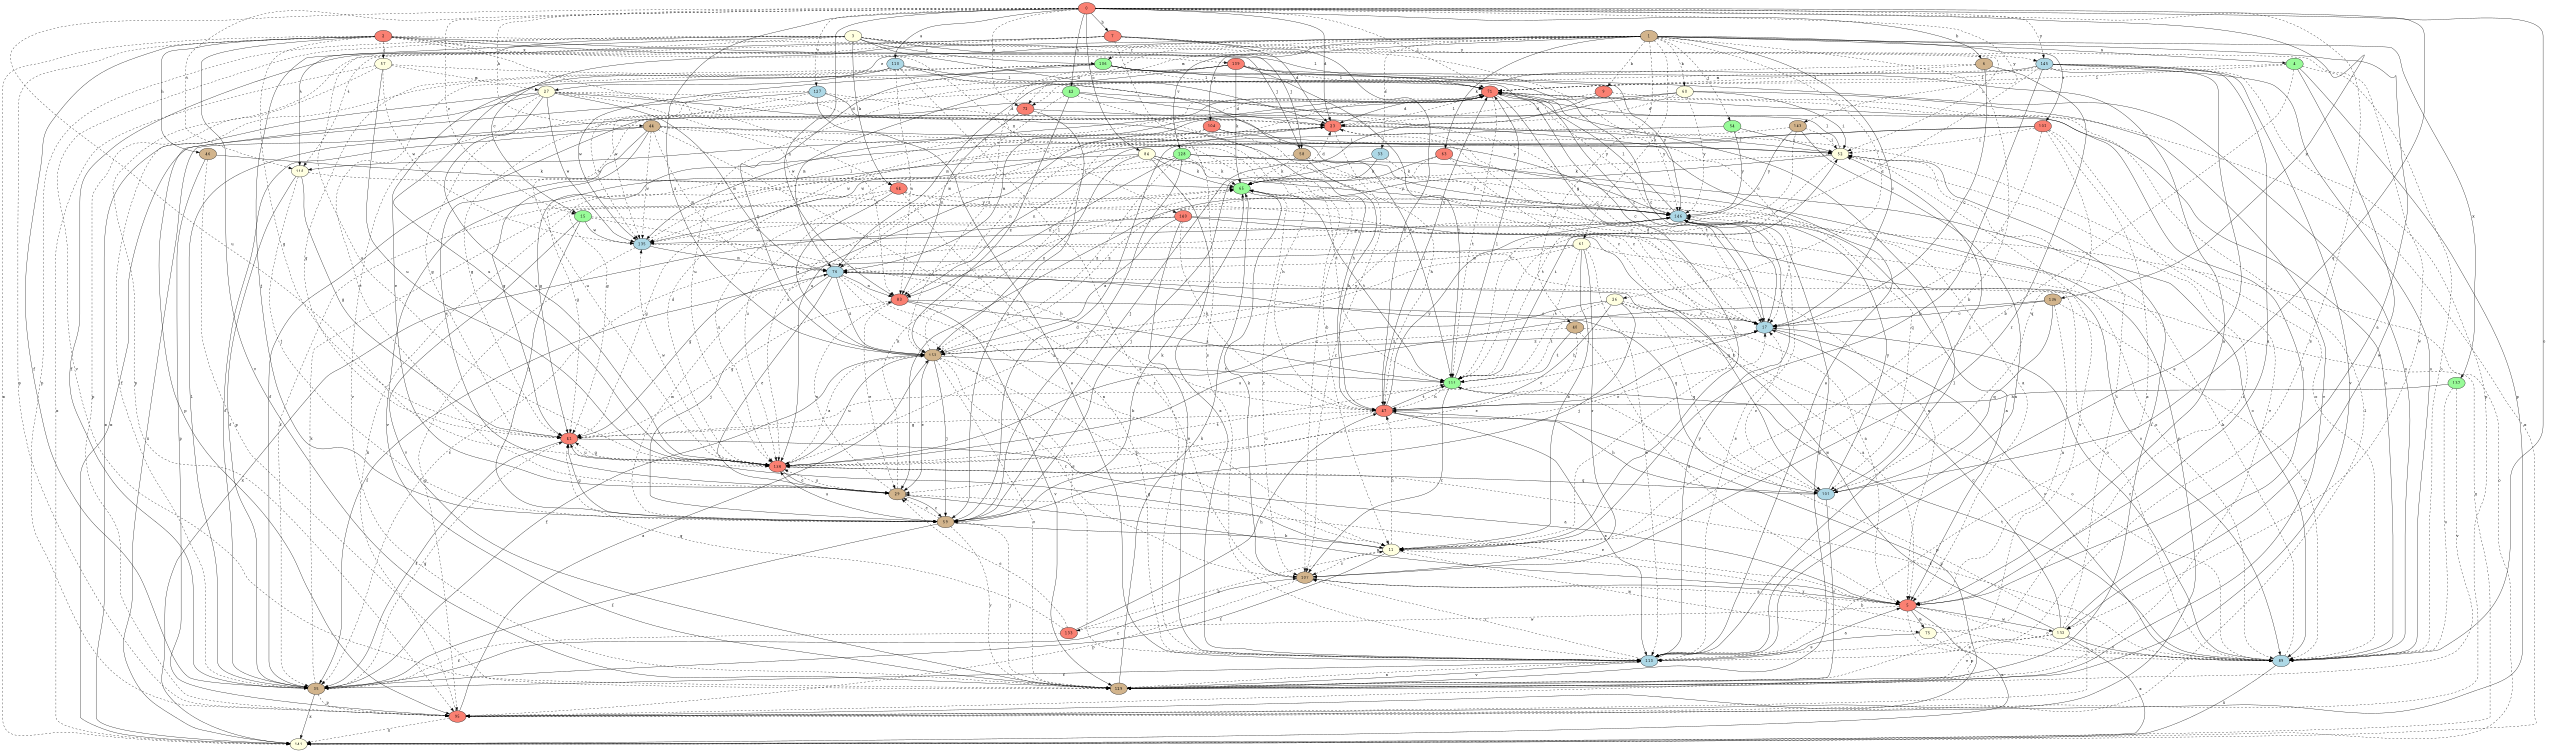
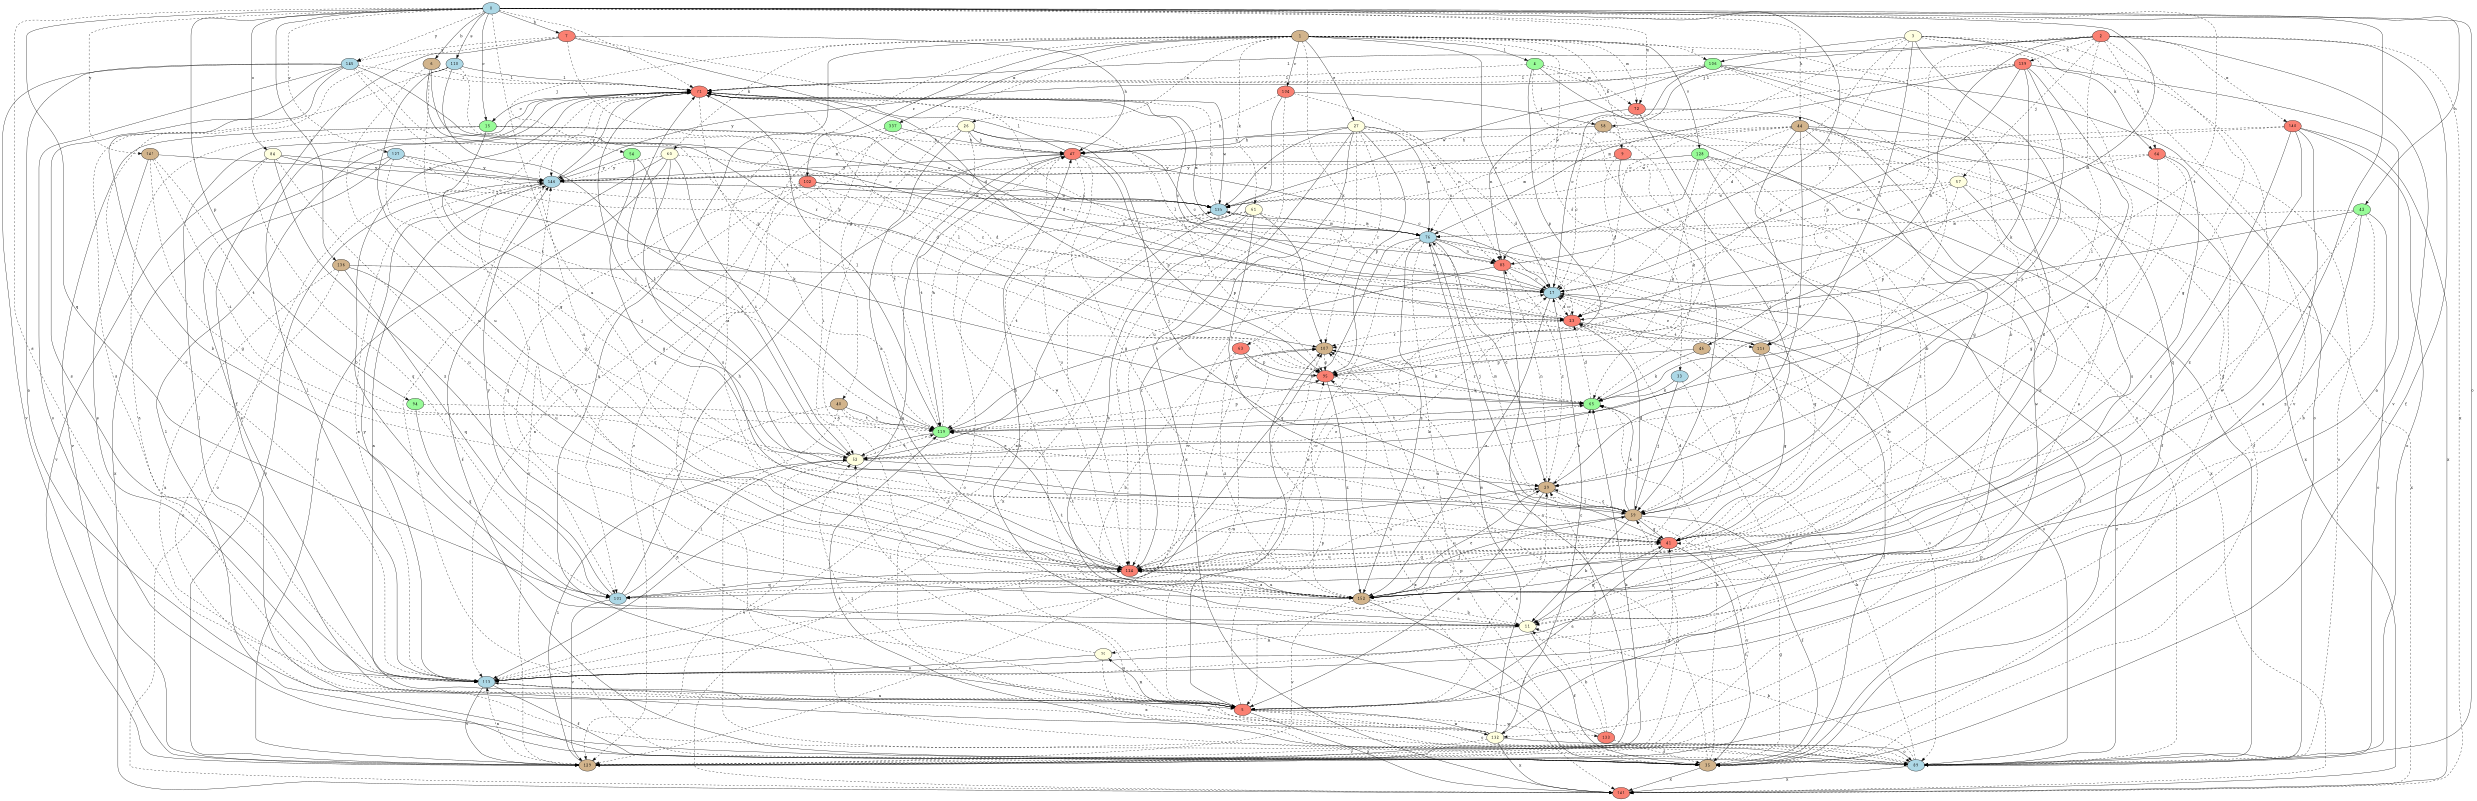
  strict digraph {
    fontname="Courier Prime"
    node [fillcolor=salmon fontname="Courier Prime" style=filled]
    edge [fontname="Courier Prime" style=solid]
-   0
+   0 [fillcolor=lightblue]
    6 [fillcolor=tan]
    7
    15 [fillcolor=palegreen]
    23
    42 [fillcolor=palegreen]
    44 [fillcolor=tan]
    71
    72
    83
    84 [fillcolor=lightyellow]
    89 [fillcolor=lightblue]
+   94 [fillcolor=palegreen]
    101 [fillcolor=lightblue]
    110 [fillcolor=lightblue]
    113 [fillcolor=lightblue]
-   118 [fillcolor=lightyellow]
+   118 [fillcolor=tan]
    124
    127 [fillcolor=lightblue]
    136 [fillcolor=tan]
    143 [fillcolor=tan]
    145 [fillcolor=lightblue]
    152 [fillcolor=tan]
    17 [fillcolor=lightblue]
    107 [fillcolor=tan]
    35 [fillcolor=tan]
    95
    47
    5
    129 [fillcolor=tan]
    59 [fillcolor=tan]
    135 [fillcolor=lightblue]
    11 [fillcolor=lightyellow]
    41
    76 [fillcolor=lightblue]
    52 [fillcolor=lightyellow]
-   141 [fillcolor=lightyellow]
+   141
    29 [fillcolor=tan]
    119 [fillcolor=palegreen]
    146 [fillcolor=lightblue]
    65 [fillcolor=palegreen]
    1 [fillcolor=tan]
    4 [fillcolor=palegreen]
    9
    26 [fillcolor=lightyellow]
    27 [fillcolor=lightyellow]
    33 [fillcolor=lightblue]
    40 [fillcolor=tan]
    54 [fillcolor=palegreen]
    60 [fillcolor=lightyellow]
    61 [fillcolor=lightyellow]
    63
    102
    104
    106 [fillcolor=palegreen]
    128 [fillcolor=palegreen]
-   137 [fillcolor=palegreen]
+   137 [fillcolor=palegreen label=337]
    132 [fillcolor=lightyellow]
    75 [fillcolor=lightyellow]
    133
    2
    46 [fillcolor=tan]
    57 [fillcolor=lightyellow]
    58 [fillcolor=tan]
    64
    139
    140
    3 [fillcolor=lightyellow]
    0 -> 6 [label=b]
    0 -> 7 [label=b]
-   0 -> 15 [label=c style=dashed]
+   0 -> 15 [label=c]
    0 -> 23 [label=d]
    0 -> 42 [label=h]
    0 -> 44 [label=h style=dashed]
    0 -> 71 [label=l style=dashed]
    0 -> 72 [label=m style=dashed]
    0 -> 83 [label=n]
    0 -> 84 [label=o]
    0 -> 89 [label=o]
+   0 -> 94 [label=p]
    0 -> 101 [label=q]
    0 -> 110 [label=s]
    0 -> 113 [label=s style=dashed]
    0 -> 118 [label=t style=dashed]
    0 -> 124 [label=u style=dashed]
    0 -> 127 [label=v style=dashed]
    0 -> 136 [label=x]
    0 -> 143 [label=y style=dashed]
    0 -> 145 [label=y style=dashed]
    0 -> 152 [label=z]
    6 -> 71 [label=l style=dashed]
    6 -> 124 [label=u style=dashed]
    6 -> 17 [label=c]
    6 -> 107 [label=r]
    7 -> 23 [label=d]
    7 -> 113 [label=s style=dashed]
    7 -> 118 [label=t style=dashed]
    7 -> 145 [label=y style=dashed]
    7 -> 35 [label=f]
    7 -> 95 [label=p style=dashed]
    7 -> 47 [label=h]
    15 -> 47 [label=h style=dashed]
    15 -> 5 [label=a style=dashed]
    15 -> 129 [label=v]
    15 -> 59 [label=j]
    15 -> 135 [label=w]
    23 -> 71 [label=l style=dashed]
    23 -> 89 [label=o style=dashed]
    23 -> 118 [label=t]
    23 -> 17 [label=c style=dashed]
    23 -> 107 [label=r style=dashed]
    23 -> 135 [label=w style=dashed]
    42 -> 23 [label=d]
    42 -> 89 [label=o]
    42 -> 152 [label=z]
    42 -> 11 [label=b style=dashed]
    42 -> 41 [label=g style=dashed]
    42 -> 76 [label=m style=dashed]
    44 -> 113 [label=s style=dashed]
    44 -> 35 [label=f]
    44 -> 47 [label=h style=dashed]
    44 -> 135 [label=w style=dashed]
    44 -> 41 [label=g]
    44 -> 76 [label=m style=dashed]
    44 -> 52 [label=i]
    44 -> 141 [label=x]
    44 -> 29 [label=e]
    44 -> 119 [label=t style=dashed]
    71 -> 23 [label=d]
    71 -> 124 [label=u style=dashed]
    71 -> 17 [label=c]
    71 -> 135 [label=w]
    71 -> 11 [label=b]
    71 -> 76 [label=m]
-   23 -> 52 [label=i]
+   71 -> 52 [label=i]
    71 -> 119 [label=t style=dashed]
    71 -> 146 [label=y style=dashed]
    72 -> 83 [label=n]
    72 -> 113 [label=s]
    72 -> 59 [label=j]
    83 -> 17 [label=c]
    83 -> 129 [label=v]
    83 -> 41 [label=g style=dashed]
    83 -> 29 [label=e style=dashed]
    83 -> 119 [label=t]
    84 -> 101 [label=q style=dashed]
-   84 -> 113 [label=s]
    84 -> 124 [label=u style=dashed]
    84 -> 152 [label=z]
    84 -> 129 [label=v]
    84 -> 146 [label=y]
    84 -> 65 [label=k]
-   89 -> 124 [label=f style=dashed]
+   89 -> 124 [label=u style=dashed]
    89 -> 17 [label=c]
    89 -> 11 [label=b style=dashed]
    89 -> 141 [label=x]
    89 -> 119 [label=t]
    89 -> 65 [label=k style=dashed]
+   94 -> 101 [label=q]
+   94 -> 119 [label=t style=dashed]
    101 -> 17 [label=c style=dashed]
    101 -> 47 [label=h]
    101 -> 129 [label=v]
    101 -> 52 [label=i]
    101 -> 146 [label=y]
    110 -> 71 [label=l]
    110 -> 83 [label=n style=dashed]
    110 -> 113 [label=s style=dashed]
    110 -> 124 [label=u]
    110 -> 41 [label=g style=dashed]
    110 -> 119 [label=t]
    113 -> 71 [label=l]
    113 -> 107 [label=r style=dashed]
    113 -> 35 [label=f]
    113 -> 5 [label=a]
    113 -> 129 [label=v]
    113 -> 146 [label=y]
    118 -> 17 [label=c style=dashed]
    118 -> 35 [label=f]
    118 -> 59 [label=j style=dashed]
    118 -> 41 [label=g]
    124 -> 23 [label=d style=dashed]
    124 -> 101 [label=q]
    124 -> 152 [label=z style=dashed]
    124 -> 17 [label=c style=dashed]
    124 -> 135 [label=w style=dashed]
    124 -> 41 [label=g style=dashed]
    124 -> 29 [label=e]
    124 -> 119 [label=t style=dashed]
    127 -> 23 [label=d style=dashed]
    127 -> 113 [label=s]
    127 -> 135 [label=w style=dashed]
    127 -> 41 [label=g style=dashed]
    127 -> 141 [label=x]
    127 -> 146 [label=y]
    136 -> 89 [label=o style=dashed]
    136 -> 101 [label=q]
    136 -> 124 [label=u]
    136 -> 17 [label=c]
    136 -> 5 [label=a style=dashed]
    143 -> 113 [label=s]
    143 -> 41 [label=g style=dashed]
    143 -> 52 [label=i style=dashed]
    143 -> 119 [label=t style=dashed]
    143 -> 146 [label=y]
    145 -> 71 [label=l style=dashed]
    145 -> 89 [label=o]
    145 -> 113 [label=s]
    145 -> 95 [label=p style=dashed]
    145 -> 5 [label=a]
    145 -> 129 [label=v]
    145 -> 11 [label=b]
    145 -> 76 [label=m]
    145 -> 119 [label=t style=dashed]
    152 -> 71 [label=l style=dashed]
    152 -> 124 [label=u]
    152 -> 107 [label=r style=dashed]
    152 -> 35 [label=f]
    152 -> 129 [label=v style=dashed]
    152 -> 59 [label=j]
    152 -> 11 [label=b style=dashed]
    152 -> 29 [label=e]
    152 -> 119 [label=t]
    152 -> 146 [label=y style=dashed]
    17 -> 23 [label=d style=dashed]
    17 -> 89 [label=o]
    17 -> 152 [label=z]
    107 -> 95 [label=p style=dashed]
    107 -> 5 [label=a style=dashed]
    107 -> 65 [label=k]
    35 -> 71 [label=l]
-   35 -> 107 [label=r]
+   35 -> 107 [label=r style=dashed]
    35 -> 95 [label=p style=dashed]
    35 -> 41 [label=g style=dashed]
    35 -> 141 [label=x]
    35 -> 65 [label=k style=dashed]
    95 -> 71 [label=l style=dashed]
    95 -> 152 [label=z]
    95 -> 141 [label=x style=dashed]
    95 -> 65 [label=k style=dashed]
    47 -> 71 [label=l]
    47 -> 113 [label=s]
    47 -> 124 [label=u style=dashed]
    47 -> 17 [label=c]
    47 -> 95 [label=p]
    47 -> 41 [label=g style=dashed]
    47 -> 119 [label=t]
    47 -> 146 [label=y]
    5 -> 89 [label=o style=dashed]
    5 -> 107 [label=r]
    5 -> 95 [label=p style=dashed]
    5 -> 141 [label=x]
    5 -> 29 [label=e style=dashed]
    5 -> 132 [label=w]
    5 -> 75 [label=m]
    5 -> 133 [label=w style=dashed]
    129 -> 113 [label=s style=dashed]
    129 -> 59 [label=j style=dashed]
    129 -> 52 [label=i]
    129 -> 146 [label=y]
    129 -> 65 [label=k]
    59 -> 23 [label=d]
    59 -> 124 [label=u]
    59 -> 35 [label=f]
    59 -> 129 [label=v style=dashed]
    59 -> 11 [label=b]
    59 -> 41 [label=g]
    59 -> 76 [label=m style=dashed]
    59 -> 29 [label=e style=dashed]
    59 -> 65 [label=k]
    135 -> 71 [label=l style=dashed]
    135 -> 89 [label=o style=dashed]
    135 -> 95 [label=p style=dashed]
    135 -> 76 [label=m]
    11 -> 107 [label=r style=dashed]
    11 -> 35 [label=f]
    11 -> 47 [label=h style=dashed]
    11 -> 41 [label=g]
    11 -> 75 [label=m style=dashed]
    41 -> 124 [label=u style=dashed]
    41 -> 17 [label=c style=dashed]
    41 -> 35 [label=f]
    41 -> 5 [label=a]
    76 -> 83 [label=n]
    76 -> 101 [label=q]
    76 -> 113 [label=s style=dashed]
    76 -> 152 [label=z]
    76 -> 35 [label=f]
    76 -> 5 [label=a style=dashed]
    76 -> 59 [label=j]
    76 -> 11 [label=b style=dashed]
    76 -> 29 [label=e]
    52 -> 71 [label=l]
    52 -> 129 [label=v style=dashed]
    52 -> 29 [label=e]
    52 -> 119 [label=t style=dashed]
    52 -> 65 [label=k style=dashed]
    141 -> 146 [label=o style=dashed]
    29 -> 83 [label=n style=dashed]
    29 -> 124 [label=u style=dashed]
    29 -> 5 [label=a]
-   29 -> 59 [label=c]
+   29 -> 59 [label=j]
    29 -> 65 [label=k style=dashed]
    119 -> 71 [label=l]
    119 -> 107 [label=r]
    119 -> 95 [label=p style=dashed]
    119 -> 47 [label=h style=dashed]
    119 -> 52 [label=i]
    146 -> 71 [label=l]
    146 -> 113 [label=s style=dashed]
    146 -> 35 [label=f style=dashed]
    146 -> 5 [label=a]
    146 -> 135 [label=w]
    65 -> 23 [label=d style=dashed]
    65 -> 107 [label=r style=dashed]
    65 -> 119 [label=t]
-   65 -> 146 [label=y]
-   1 -> 15 [label=c]
+   71 -> 15 [label=c]
    1 -> 72 [label=m style=dashed]
    1 -> 152 [label=z style=dashed]
    1 -> 17 [label=c]
    1 -> 5 [label=a]
    1 -> 11 [label=b style=dashed]
-   1 -> 4 [label=a]
+   1 -> 4 [label=l]
    1 -> 9 [label=b style=dashed]
    1 -> 26 [label=e style=dashed]
    1 -> 27 [label=e]
    1 -> 33 [label=f style=dashed]
    1 -> 40 [label=g style=dashed]
    1 -> 54 [label=j style=dashed]
    1 -> 60 [label=k style=dashed]
    1 -> 61 [label=k style=dashed]
-   1 -> 63 [label=k]
+   1 -> 63 [label=k style=dashed]
    1 -> 102 [label=r]
    1 -> 104 [label=r]
    1 -> 106 [label=r style=dashed]
    1 -> 128 [label=v]
    1 -> 137 [label=x]
    4 -> 71 [label=l style=dashed]
    4 -> 72 [label=m style=dashed]
    4 -> 89 [label=o style=dashed]
    4 -> 95 [label=p]
    4 -> 11 [label=b style=dashed]
    4 -> 132 [label=w]
    9 -> 23 [label=d style=dashed]
    9 -> 59 [label=j]
    9 -> 141 [label=x style=dashed]
    9 -> 146 [label=y style=dashed]
    26 -> 101 [label=q style=dashed]
    26 -> 124 [label=u]
-   26 -> 17 [label=c style=dashed]
+   26 -> 17 [label=c]
    26 -> 47 [label=h]
    26 -> 5 [label=a style=dashed]
    26 -> 59 [label=j]
    26 -> 119 [label=t style=dashed]
    27 -> 23 [label=d style=dashed]
    27 -> 83 [label=n style=dashed]
    27 -> 124 [label=u]
    27 -> 107 [label=r style=dashed]
    27 -> 95 [label=p]
    27 -> 47 [label=h]
    27 -> 129 [label=v style=dashed]
    27 -> 135 [label=w]
    27 -> 76 [label=m]
    27 -> 141 [label=x]
    33 -> 5 [label=a style=dashed]
    33 -> 59 [label=j]
    33 -> 65 [label=k]
    40 -> 89 [label=o style=dashed]
    40 -> 152 [label=z style=dashed]
    40 -> 5 [label=a style=dashed]
    40 -> 29 [label=e style=dashed]
    40 -> 119 [label=t]
    54 -> 41 [label=g]
    54 -> 52 [label=i]
    54 -> 146 [label=y]
    60 -> 23 [label=d style=dashed]
    60 -> 124 [label=u]
    60 -> 35 [label=f]
    60 -> 129 [label=v]
    60 -> 52 [label=i]
    60 -> 146 [label=y style=dashed]
    61 -> 113 [label=s style=dashed]
    61 -> 124 [label=u style=dashed]
    61 -> 107 [label=r]
    61 -> 11 [label=b]
    61 -> 41 [label=g]
    61 -> 76 [label=m style=dashed]
    61 -> 141 [label=x style=dashed]
    61 -> 119 [label=t style=dashed]
    63 -> 152 [label=z style=dashed]
    63 -> 95 [label=p]
    63 -> 11 [label=b style=dashed]
    63 -> 65 [label=k]
    102 -> 83 [label=n]
    102 -> 101 [label=q style=dashed]
    102 -> 113 [label=s style=dashed]
    102 -> 17 [label=c style=dashed]
    102 -> 129 [label=v style=dashed]
    102 -> 135 [label=w]
    102 -> 52 [label=i style=dashed]
    104 -> 83 [label=n style=dashed]
    104 -> 124 [label=u style=dashed]
    104 -> 47 [label=h style=dashed]
    104 -> 52 [label=i]
    106 -> 71 [label=l style=dashed]
    106 -> 89 [label=o]
    106 -> 152 [label=z]
    106 -> 17 [label=c]
    106 -> 35 [label=f style=dashed]
    106 -> 135 [label=w]
    106 -> 29 [label=e style=dashed]
    106 -> 146 [label=y]
    128 -> 83 [label=n]
    128 -> 89 [label=o]
    128 -> 152 [label=z style=dashed]
    128 -> 59 [label=j]
    128 -> 41 [label=g style=dashed]
    128 -> 146 [label=y]
    128 -> 65 [label=k style=dashed]
    137 -> 89 [label=o style=dashed]
    137 -> 47 [label=h]
    137 -> 129 [label=v style=dashed]
    132 -> 71 [label=l]
    132 -> 89 [label=o]
    132 -> 113 [label=s style=dashed]
    132 -> 17 [label=c]
    132 -> 129 [label=v style=dashed]
    132 -> 76 [label=m]
    132 -> 52 [label=i style=dashed]
    132 -> 141 [label=x]
    75 -> 89 [label=o style=dashed]
    75 -> 113 [label=s]
    75 -> 52 [label=i style=dashed]
    133 -> 35 [label=f style=dashed]
    133 -> 47 [label=h]
    133 -> 11 [label=b style=dashed]
    133 -> 41 [label=g style=dashed]
    133 -> 29 [label=e style=dashed]
    2 -> 71 [label=l]
    2 -> 35 [label=f]
    2 -> 95 [label=p style=dashed]
    2 -> 129 [label=v]
    2 -> 41 [label=g style=dashed]
    2 -> 52 [label=i style=dashed]
    2 -> 141 [label=x style=dashed]
    2 -> 46 [label=h]
    2 -> 57 [label=j style=dashed]
    2 -> 58 [label=j]
    2 -> 64 [label=k style=dashed]
    2 -> 139 [label=x style=dashed]
    2 -> 140 [label=x style=dashed]
    46 -> 95 [label=p]
    46 -> 129 [label=p style=dashed]
    46 -> 65 [label=k]
    57 -> 124 [label=u]
    57 -> 17 [label=c style=dashed]
    57 -> 95 [label=p style=dashed]
    57 -> 135 [label=w style=dashed]
-   57 -> 27 [label=m style=dashed]
+   57 -> 76 [label=m style=dashed]
    57 -> 141 [label=x style=dashed]
    58 -> 17 [label=c style=dashed]
    58 -> 35 [label=f style=dashed]
    58 -> 47 [label=h]
    58 -> 65 [label=k style=dashed]
    64 -> 89 [label=o style=dashed]
    64 -> 124 [label=u style=dashed]
    64 -> 152 [label=z]
    64 -> 107 [label=r style=dashed]
    64 -> 41 [label=g style=dashed]
    64 -> 146 [label=y style=dashed]
    139 -> 71 [label=l style=dashed]
    139 -> 17 [label=c]
    139 -> 5 [label=a]
    139 -> 135 [label=w style=dashed]
    139 -> 76 [label=m]
    139 -> 29 [label=e]
    139 -> 119 [label=t]
    139 -> 65 [label=k]
    140 -> 89 [label=o]
    140 -> 101 [label=q]
    140 -> 113 [label=s]
    140 -> 152 [label=z]
    140 -> 47 [label=h style=dashed]
    140 -> 135 [label=w style=dashed]
    140 -> 141 [label=x]
-   3 -> 23 [label=d]
+   3 -> 23 [label=d style=dashed]
    3 -> 118 [label=t]
    3 -> 124 [label=u style=dashed]
    3 -> 17 [label=c style=dashed]
    3 -> 95 [label=p style=dashed]
    3 -> 129 [label=v style=dashed]
    3 -> 59 [label=j]
    3 -> 106 [label=r]
    3 -> 132 [label=w style=dashed]
-   3 -> 58 [label=j]
+   104 -> 58 [label=j]
    3 -> 64 [label=k]
  }
